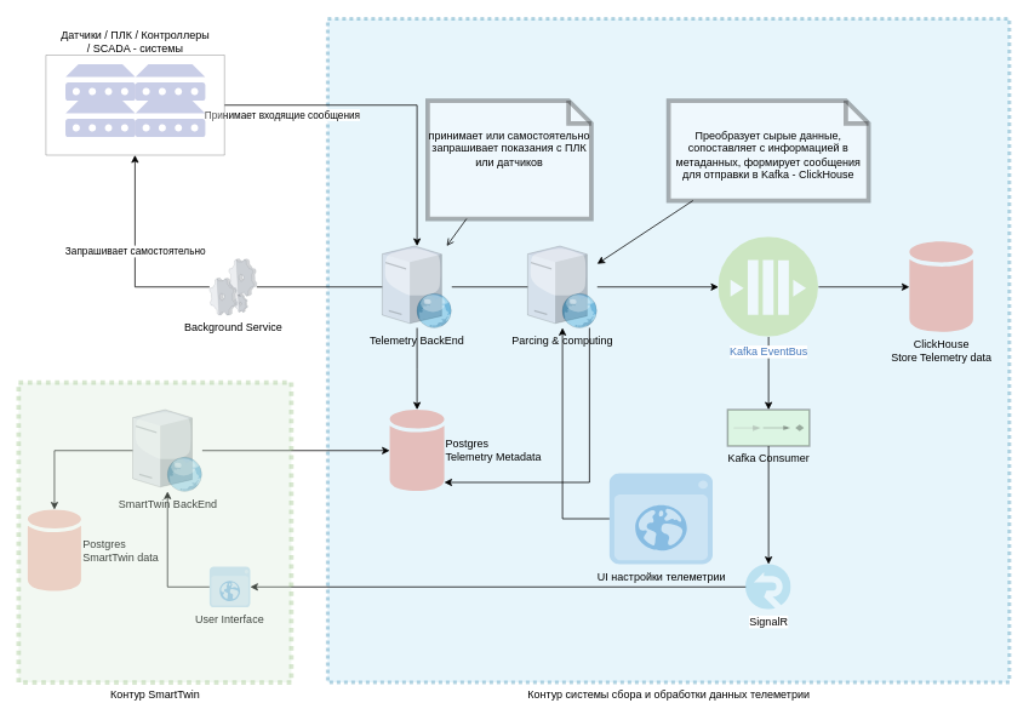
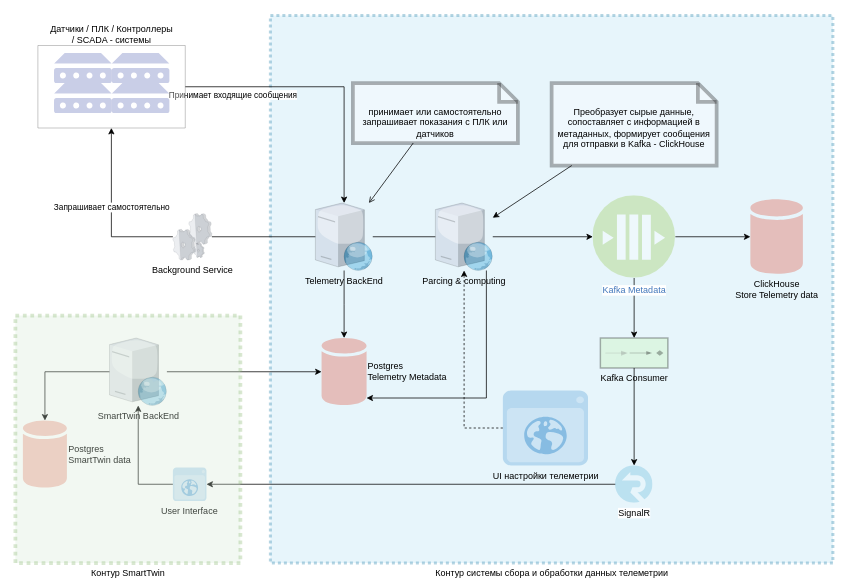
  <mxCell id="0" />
  <mxCell id="1" parent="0" />
  <mxCell id="2" value="Контур системы сбора и обработки данных телеметрии" style="verticalLabelPosition=bottom;verticalAlign=top;html=1;shape=mxgraph.basic.rect;fillColor2=none;strokeWidth=4;size=20;indent=5;dashed=1;dashPattern=1 1;fontSize=12;opacity=30;fillColor=#b1ddf0;strokeColor=#10739e;" parent="1" vertex="1"><mxGeometry x="360" y="20" width="750" height="730" as="geometry" /></mxCell>
  <mxCell id="3" value="ClickHouse &lt;br&gt;Store Telemetry data" style="shadow=0;dashed=0;html=1;strokeColor=none;labelPosition=center;verticalLabelPosition=bottom;verticalAlign=top;outlineConnect=0;align=center;shape=mxgraph.office.databases.database;fillColor=#DA4026;opacity=30;" parent="1" vertex="1"><mxGeometry x="1000" y="265" width="70" height="100" as="geometry" /></mxCell>
  <mxCell id="4" style="edgeStyle=orthogonalEdgeStyle;rounded=0;orthogonalLoop=1;jettySize=auto;html=1;" parent="1" source="5" target="20" edge="1"><mxGeometry relative="1" as="geometry" /></mxCell>
  <mxCell id="5" value="SignalR" style="aspect=fixed;html=1;points=[];align=center;image;fontSize=12;image=img/lib/mscae/SignalR.svg;strokeWidth=5;gradientColor=none;opacity=30;" parent="1" vertex="1"><mxGeometry x="820" y="620" width="50" height="50" as="geometry" /></mxCell>
  <mxCell id="6" style="edgeStyle=orthogonalEdgeStyle;rounded=0;orthogonalLoop=1;jettySize=auto;html=1;" parent="1" source="8" target="3" edge="1"><mxGeometry relative="1" as="geometry" /></mxCell>
  <mxCell id="7" style="edgeStyle=orthogonalEdgeStyle;rounded=0;orthogonalLoop=1;jettySize=auto;html=1;" parent="1" source="8" target="10" edge="1"><mxGeometry relative="1" as="geometry" /></mxCell>
- <mxCell id="8" value="Kafka EventBus" style="aspect=fixed;perimeter=ellipsePerimeter;html=1;align=center;shadow=0;dashed=0;fontColor=#4277BB;labelBackgroundColor=#ffffff;fontSize=12;spacingTop=3;image;image=img/lib/ibm/blockchain/message_bus.svg;strokeWidth=5;gradientColor=none;opacity=30;" parent="1" vertex="1"><mxGeometry x="790" y="260" width="110" height="110" as="geometry" /></mxCell>
+ <mxCell id="8" value="Kafka Metadata" style="aspect=fixed;perimeter=ellipsePerimeter;html=1;align=center;shadow=0;dashed=0;fontColor=#4277BB;labelBackgroundColor=#ffffff;fontSize=12;spacingTop=3;image;image=img/lib/ibm/blockchain/message_bus.svg;strokeWidth=5;gradientColor=none;opacity=30;" parent="1" vertex="1"><mxGeometry x="790" y="260" width="110" height="110" as="geometry" /></mxCell>
  <mxCell id="9" style="edgeStyle=orthogonalEdgeStyle;rounded=0;orthogonalLoop=1;jettySize=auto;html=1;" parent="1" source="10" target="5" edge="1"><mxGeometry relative="1" as="geometry"><mxPoint x="845" y="585" as="targetPoint" /></mxGeometry></mxCell>
  <mxCell id="10" value="Kafka Consumer" style="fillColor=#c0f5a9;dashed=0;outlineConnect=0;strokeWidth=2;html=1;align=center;fontSize=12;verticalLabelPosition=bottom;verticalAlign=top;shape=mxgraph.eip.event_driven_consumer;opacity=30;" parent="1" vertex="1"><mxGeometry x="800" y="450" width="90" height="40" as="geometry" /></mxCell>
  <mxCell id="11" style="edgeStyle=orthogonalEdgeStyle;rounded=0;orthogonalLoop=1;jettySize=auto;html=1;" parent="1" source="13" target="22" edge="1"><mxGeometry relative="1" as="geometry" /></mxCell>
  <mxCell id="12" style="edgeStyle=orthogonalEdgeStyle;rounded=0;orthogonalLoop=1;jettySize=auto;html=1;" parent="1" source="13" target="21" edge="1"><mxGeometry relative="1" as="geometry" /></mxCell>
  <mxCell id="13" value="SmartTwin BackEnd" style="verticalLabelPosition=bottom;aspect=fixed;html=1;verticalAlign=top;strokeColor=none;align=center;outlineConnect=0;shape=mxgraph.citrix.web_server;gradientColor=none;opacity=30;" parent="1" vertex="1"><mxGeometry x="145.5" y="450" width="76.5" height="90" as="geometry" /></mxCell>
  <mxCell id="14" style="edgeStyle=orthogonalEdgeStyle;rounded=0;orthogonalLoop=1;jettySize=auto;html=1;" parent="1" source="18" target="21" edge="1"><mxGeometry relative="1" as="geometry" /></mxCell>
  <mxCell id="15" style="edgeStyle=orthogonalEdgeStyle;rounded=0;orthogonalLoop=1;jettySize=auto;html=1;startArrow=none;" parent="1" source="26" target="8" edge="1"><mxGeometry relative="1" as="geometry" /></mxCell>
  <mxCell id="16" style="edgeStyle=orthogonalEdgeStyle;rounded=0;orthogonalLoop=1;jettySize=auto;html=1;startArrow=none;" parent="1" source="40" target="33" edge="1"><mxGeometry relative="1" as="geometry"><Array as="points"><mxPoint x="148" y="315" /></Array></mxGeometry></mxCell>
  <mxCell id="17" value="Запрашивает самостоятельно&amp;nbsp;" style="edgeLabel;html=1;align=center;verticalAlign=top;resizable=0;points=[];labelPosition=center;verticalLabelPosition=bottom;" vertex="1" connectable="0" parent="16"><mxGeometry x="0.185" y="-1" relative="1" as="geometry"><mxPoint as="offset" /></mxGeometry></mxCell>
  <mxCell id="18" value="Telemetry BackEnd" style="verticalLabelPosition=bottom;aspect=fixed;html=1;verticalAlign=top;strokeColor=none;align=center;outlineConnect=0;shape=mxgraph.citrix.web_server;gradientColor=none;opacity=30;" parent="1" vertex="1"><mxGeometry x="420" y="270" width="76.5" height="90" as="geometry" /></mxCell>
  <mxCell id="19" style="edgeStyle=orthogonalEdgeStyle;rounded=0;orthogonalLoop=1;jettySize=auto;html=1;" parent="1" source="20" target="13" edge="1"><mxGeometry relative="1" as="geometry" /></mxCell>
  <mxCell id="20" value="User Interface" style="shadow=0;dashed=0;html=1;strokeColor=none;fillColor=#4495D1;labelPosition=center;verticalLabelPosition=bottom;verticalAlign=top;align=center;outlineConnect=0;shape=mxgraph.veeam.2d.web_ui;opacity=30;" parent="1" vertex="1"><mxGeometry x="230" y="622.6" width="44.8" height="44.8" as="geometry" /></mxCell>
  <mxCell id="21" value="Postgres&lt;br&gt;Telemetry Metadata" style="shadow=0;dashed=0;html=1;strokeColor=none;labelPosition=right;verticalLabelPosition=middle;verticalAlign=middle;outlineConnect=0;align=left;shape=mxgraph.office.databases.database;fillColor=#DA4026;opacity=30;" parent="1" vertex="1"><mxGeometry x="428.25" y="450" width="60" height="90" as="geometry" /></mxCell>
  <mxCell id="22" value="Postgres&lt;br&gt;SmartTwin data" style="shadow=0;dashed=0;html=1;strokeColor=none;labelPosition=right;verticalLabelPosition=middle;verticalAlign=middle;outlineConnect=0;align=left;shape=mxgraph.office.databases.database;fillColor=#DA4026;opacity=30;" parent="1" vertex="1"><mxGeometry x="30" y="560" width="58.7" height="90" as="geometry" /></mxCell>
  <mxCell id="23" style="edgeStyle=orthogonalEdgeStyle;rounded=0;orthogonalLoop=1;jettySize=auto;html=1;" parent="1" source="33" target="18" edge="1"><mxGeometry relative="1" as="geometry"><mxPoint x="424" y="148" as="sourcePoint" /></mxGeometry></mxCell>
  <mxCell id="24" value="Принимает входящие сообщения" style="edgeLabel;html=1;align=center;verticalAlign=top;resizable=0;points=[];labelPosition=center;verticalLabelPosition=bottom;" vertex="1" connectable="0" parent="23"><mxGeometry x="-0.659" y="2" relative="1" as="geometry"><mxPoint as="offset" /></mxGeometry></mxCell>
  <mxCell id="25" style="edgeStyle=orthogonalEdgeStyle;rounded=0;orthogonalLoop=1;jettySize=auto;html=1;" parent="1" source="26" target="21" edge="1"><mxGeometry relative="1" as="geometry"><Array as="points"><mxPoint x="648" y="530" /></Array></mxGeometry></mxCell>
  <mxCell id="26" value="Parcing &amp;amp; computing" style="verticalLabelPosition=bottom;aspect=fixed;html=1;verticalAlign=top;strokeColor=none;align=center;outlineConnect=0;shape=mxgraph.citrix.web_server;gradientColor=none;opacity=30;" parent="1" vertex="1"><mxGeometry x="580" y="270" width="76.5" height="90" as="geometry" /></mxCell>
  <mxCell id="27" value="" style="edgeStyle=orthogonalEdgeStyle;rounded=0;orthogonalLoop=1;jettySize=auto;html=1;endArrow=none;" parent="1" source="18" target="26" edge="1"><mxGeometry relative="1" as="geometry"><mxPoint x="506.5" y="315" as="sourcePoint" /><mxPoint x="710" y="315" as="targetPoint" /></mxGeometry></mxCell>
  <mxCell id="28" value="" style="group;labelPosition=center;verticalLabelPosition=bottom;align=center;verticalAlign=top;textDirection=ltr;" parent="1" vertex="1" connectable="0"><mxGeometry x="50" y="60" width="196.54" height="110" as="geometry" /></mxCell>
  <mxCell id="29" value="" style="aspect=fixed;pointerEvents=1;shadow=0;dashed=0;html=1;strokeColor=none;labelPosition=center;verticalLabelPosition=bottom;verticalAlign=top;align=center;fillColor=#00188D;shape=mxgraph.mscae.enterprise.device;opacity=30;" parent="28" vertex="1"><mxGeometry x="21.54" y="10" width="76.92" height="40" as="geometry" /></mxCell>
  <mxCell id="30" value="" style="aspect=fixed;pointerEvents=1;shadow=0;dashed=0;html=1;strokeColor=none;labelPosition=center;verticalLabelPosition=bottom;verticalAlign=top;align=center;fillColor=#00188D;shape=mxgraph.mscae.enterprise.device;opacity=30;" parent="28" vertex="1"><mxGeometry x="21.54" y="50" width="76.92" height="40" as="geometry" /></mxCell>
  <mxCell id="31" value="" style="aspect=fixed;pointerEvents=1;shadow=0;dashed=0;html=1;strokeColor=none;labelPosition=center;verticalLabelPosition=bottom;verticalAlign=top;align=center;fillColor=#00188D;shape=mxgraph.mscae.enterprise.device;opacity=30;" parent="28" vertex="1"><mxGeometry x="98.46" y="50" width="76.92" height="40" as="geometry" /></mxCell>
  <mxCell id="32" value="" style="aspect=fixed;pointerEvents=1;shadow=0;dashed=0;html=1;strokeColor=none;labelPosition=center;verticalLabelPosition=bottom;verticalAlign=top;align=center;fillColor=#00188D;shape=mxgraph.mscae.enterprise.device;opacity=30;" parent="28" vertex="1"><mxGeometry x="98.46" y="10" width="76.92" height="40" as="geometry" /></mxCell>
  <mxCell id="33" value="" style="verticalLabelPosition=bottom;verticalAlign=top;html=1;shape=mxgraph.basic.rect;fillColor2=none;strokeWidth=1;size=20;indent=5;gradientColor=none;opacity=30;" parent="28" vertex="1"><mxGeometry width="196.54" height="110" as="geometry" /></mxCell>
- <mxCell id="34" value="принимает или самостоятельно запрашивает показания с ПЛК или датчиков" style="shape=note2;boundedLbl=1;whiteSpace=wrap;html=1;size=25;verticalAlign=top;align=center;fontSize=12;strokeWidth=5;gradientColor=none;opacity=30;" parent="1" vertex="1"><mxGeometry x="470" y="110" width="180" height="130" as="geometry" /></mxCell>
+ <mxCell id="34" value="принимает или самостоятельно запрашивает показания с ПЛК или датчиков" style="shape=note2;boundedLbl=1;whiteSpace=wrap;html=1;size=25;verticalAlign=top;align=center;fontSize=12;strokeWidth=5;gradientColor=none;opacity=30;" parent="1" vertex="1"><mxGeometry x="470" y="110" width="220" height="80" as="geometry" /></mxCell>
  <mxCell id="35" value="Преобразует сырые данные, сопоставляет с информацией в метаданных, формирует сообщения для отправки в Kafka - ClickHouse" style="shape=note2;boundedLbl=1;whiteSpace=wrap;html=1;size=25;verticalAlign=top;align=center;fontSize=12;strokeWidth=5;gradientColor=none;opacity=30;" parent="1" vertex="1"><mxGeometry x="735" y="110" width="220" height="110" as="geometry" /></mxCell>
  <mxCell id="36" value="" style="endArrow=open;html=1;fontSize=12;" parent="1" source="34" target="18" edge="1"><mxGeometry width="50" height="50" relative="1" as="geometry"><mxPoint x="510" y="490" as="sourcePoint" /><mxPoint x="560" y="440" as="targetPoint" /></mxGeometry></mxCell>
  <mxCell id="37" value="" style="endArrow=classic;html=1;fontSize=12;" parent="1" source="35" target="26" edge="1"><mxGeometry width="50" height="50" relative="1" as="geometry"><mxPoint x="510" y="490" as="sourcePoint" /><mxPoint x="560" y="440" as="targetPoint" /></mxGeometry></mxCell>
  <mxCell id="38" value="Контур SmartTwin" style="verticalLabelPosition=bottom;verticalAlign=top;html=1;shape=mxgraph.basic.rect;fillColor2=none;strokeWidth=5;size=20;indent=5;fontSize=12;opacity=30;dashed=1;dashPattern=1 1;fillColor=#d5e8d4;strokeColor=#82b366;" parent="1" vertex="1"><mxGeometry x="20" y="420" width="300" height="330" as="geometry" /></mxCell>
  <mxCell id="39" value="Датчики / ПЛК / Контроллеры&lt;br&gt;/ SCADA - системы" style="text;html=1;align=center;verticalAlign=middle;resizable=0;points=[];autosize=1;strokeColor=none;fontSize=12;" parent="1" vertex="1"><mxGeometry x="58.27" y="30" width="180" height="30" as="geometry" /></mxCell>
  <mxCell id="40" value="Background Service" style="verticalLabelPosition=bottom;aspect=fixed;html=1;verticalAlign=top;strokeColor=none;align=center;outlineConnect=0;shape=mxgraph.citrix.process;opacity=30;" vertex="1" parent="1"><mxGeometry x="230" y="284" width="52" height="62" as="geometry" /></mxCell>
  <mxCell id="41" value="" style="edgeStyle=orthogonalEdgeStyle;rounded=0;orthogonalLoop=1;jettySize=auto;html=1;endArrow=none;" edge="1" parent="1" source="18" target="40"><mxGeometry relative="1" as="geometry"><mxPoint x="420" y="315" as="sourcePoint" /><mxPoint x="148.3" y="170" as="targetPoint" /></mxGeometry></mxCell>
- <mxCell id="42" style="edgeStyle=orthogonalEdgeStyle;rounded=0;orthogonalLoop=1;jettySize=auto;html=1;strokeWidth=1;" edge="1" parent="1" source="43" target="26"><mxGeometry relative="1" as="geometry" /></mxCell>
+ <mxCell id="42" style="edgeStyle=orthogonalEdgeStyle;rounded=0;orthogonalLoop=1;jettySize=auto;html=1;strokeWidth=1;dashed=1;" edge="1" parent="1" source="43" target="26"><mxGeometry relative="1" as="geometry" /></mxCell>
  <mxCell id="43" value="UI настройки телеметрии" style="shadow=0;dashed=0;html=1;strokeColor=none;fillColor=#4495D1;labelPosition=center;verticalLabelPosition=bottom;verticalAlign=top;align=center;outlineConnect=0;shape=mxgraph.veeam.2d.web_ui;opacity=30;" vertex="1" parent="1"><mxGeometry x="670" y="520" width="113.5" height="100" as="geometry" /></mxCell>
